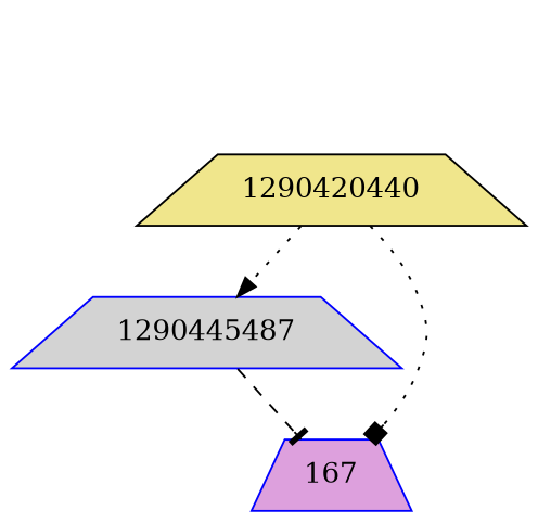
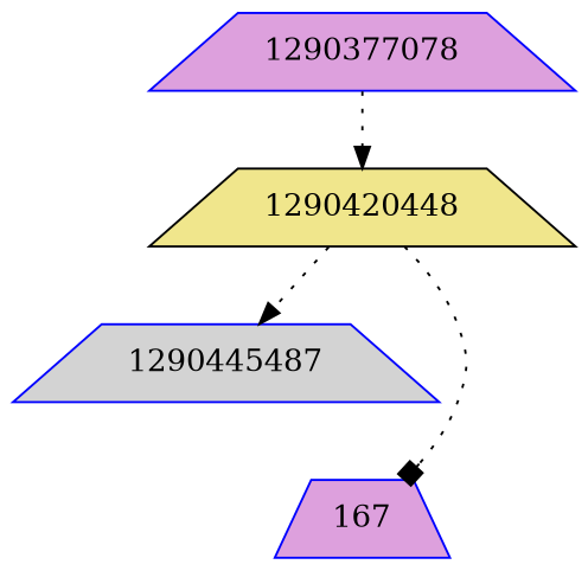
  strict digraph {
    node [style=filled fillcolor=plum color=blue shape=trapezium]
    edge [style=dotted arrowhead=normal]
-   1290420440 [fillcolor=khaki color=black]
+   1290420440 [fillcolor=khaki color=black label=1290420448]
    1290445487 [fillcolor=lightgrey]
    167
+   1290377078
    1290420440 -> 1290445487
    1290420440 -> 167 [arrowhead=box]
-   1290445487 -> 167 [style=dashed arrowhead=tee]
+   1290377078 -> 1290420440
  }
